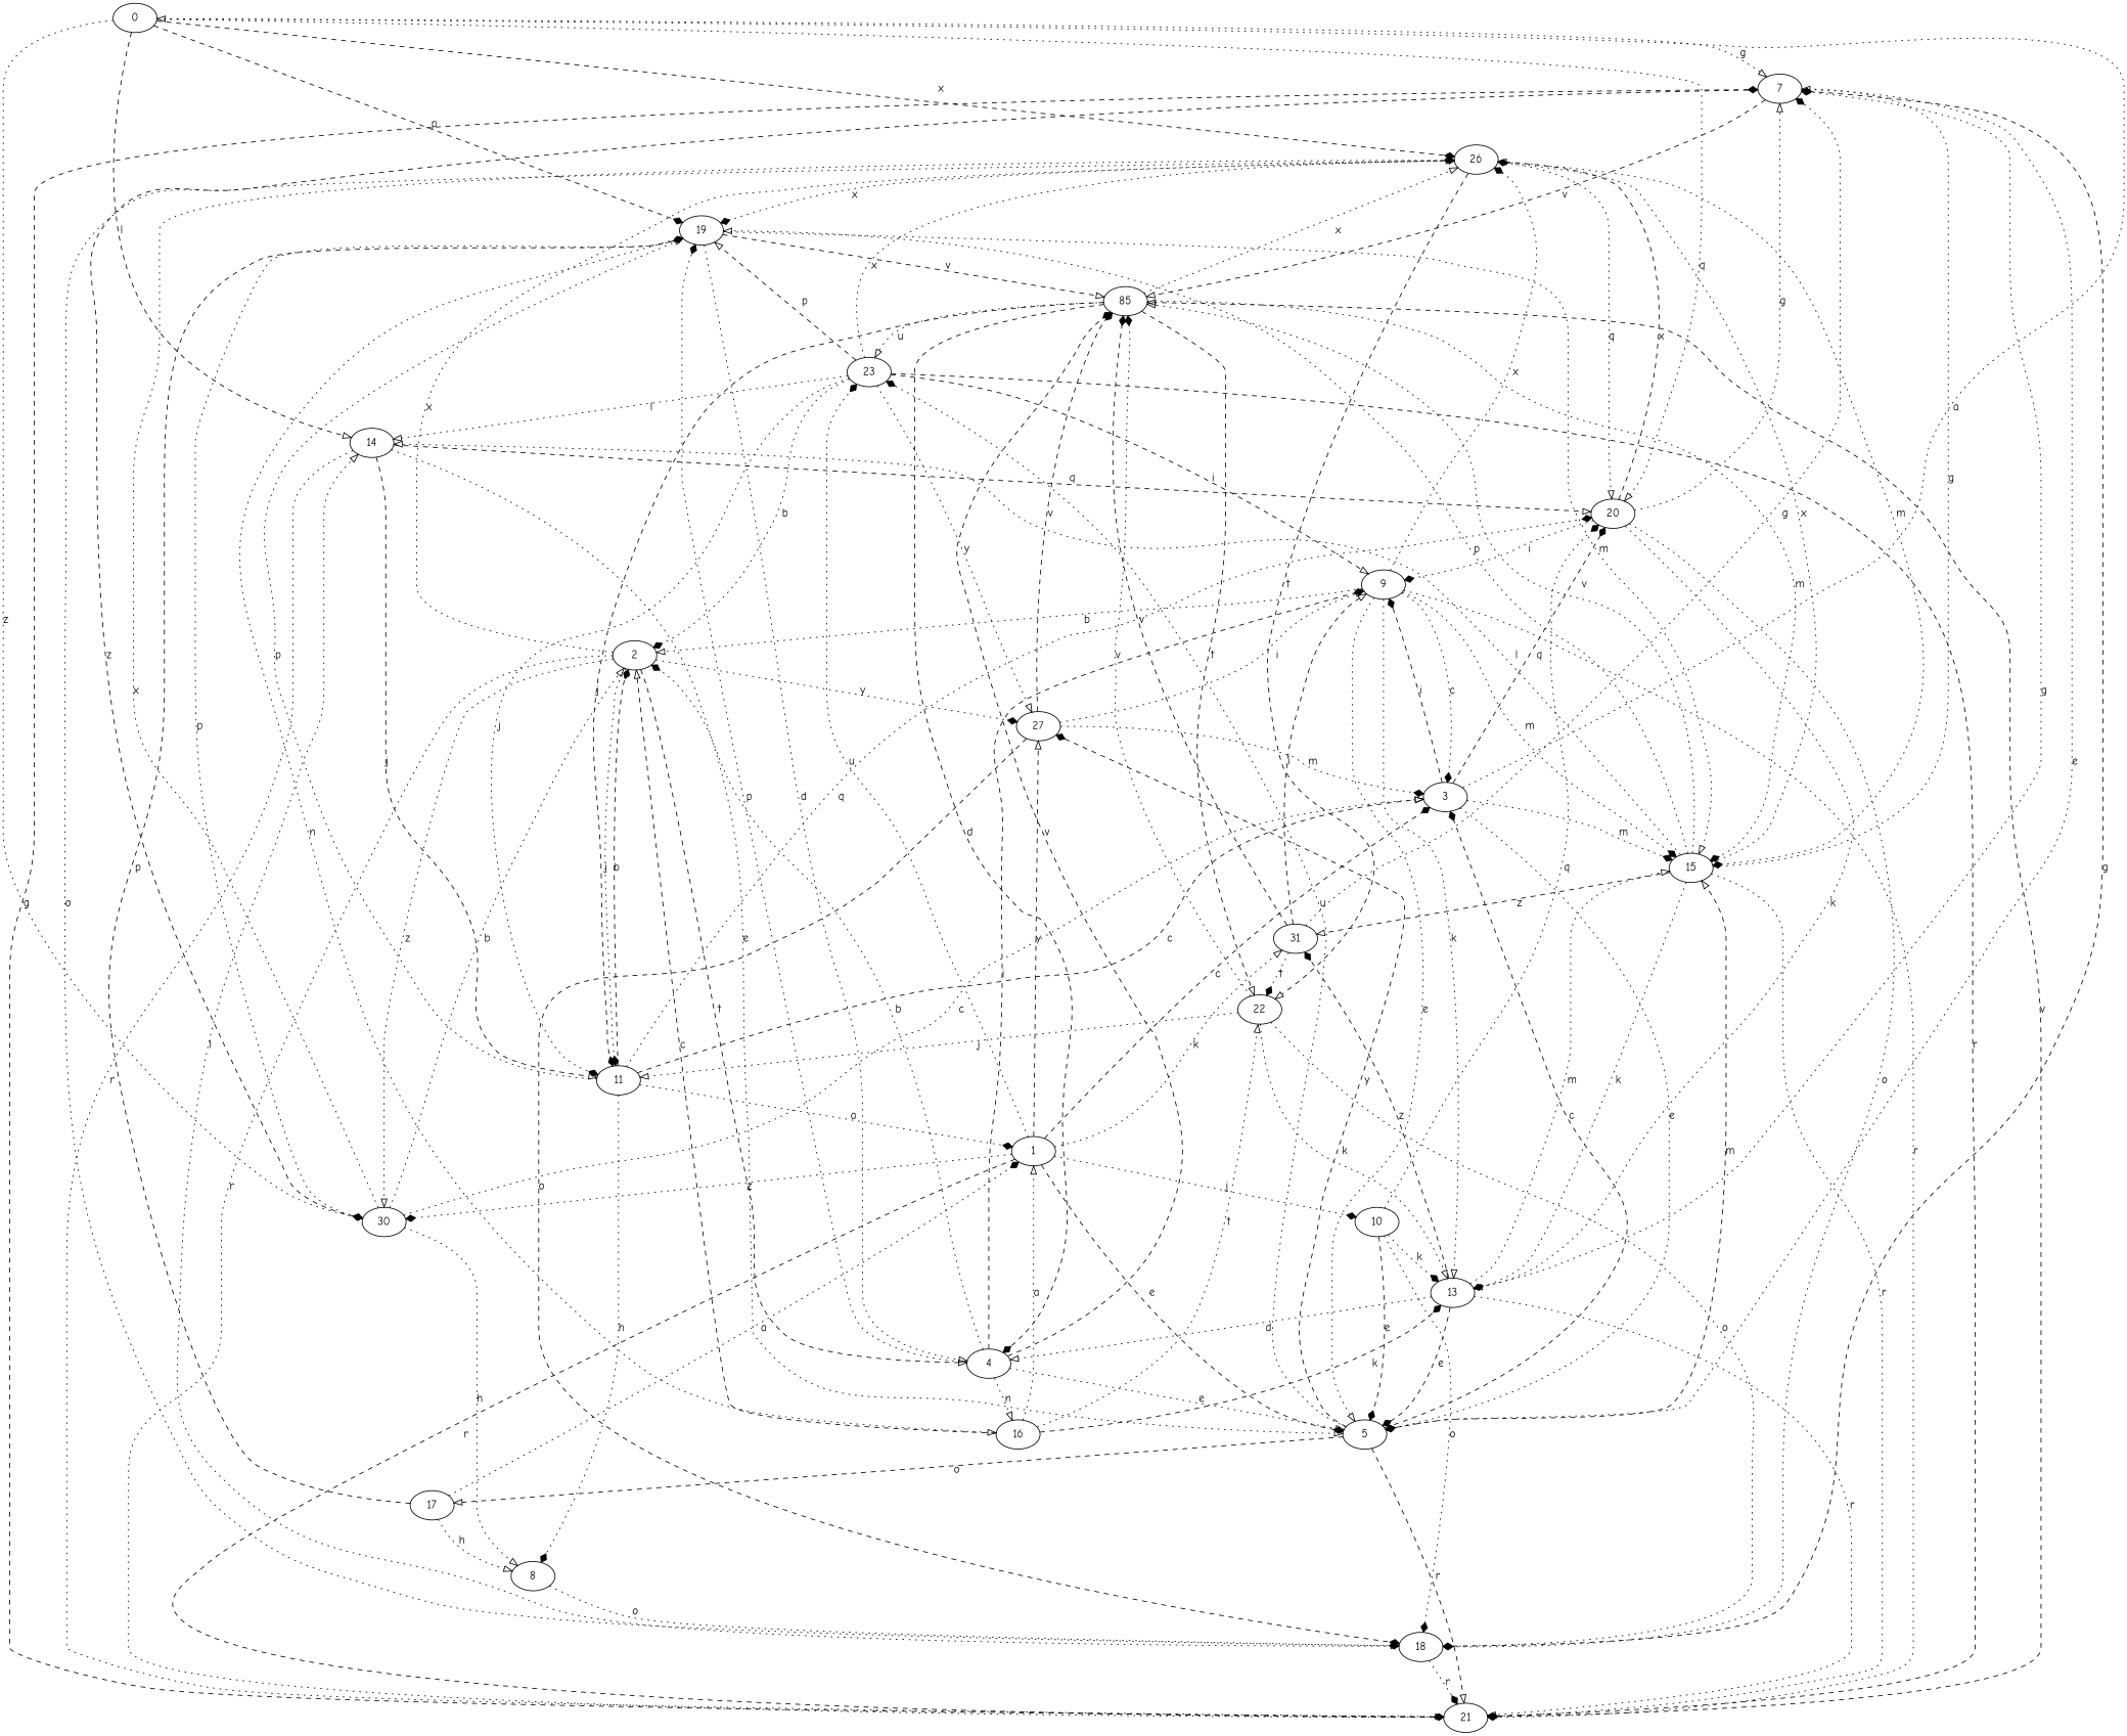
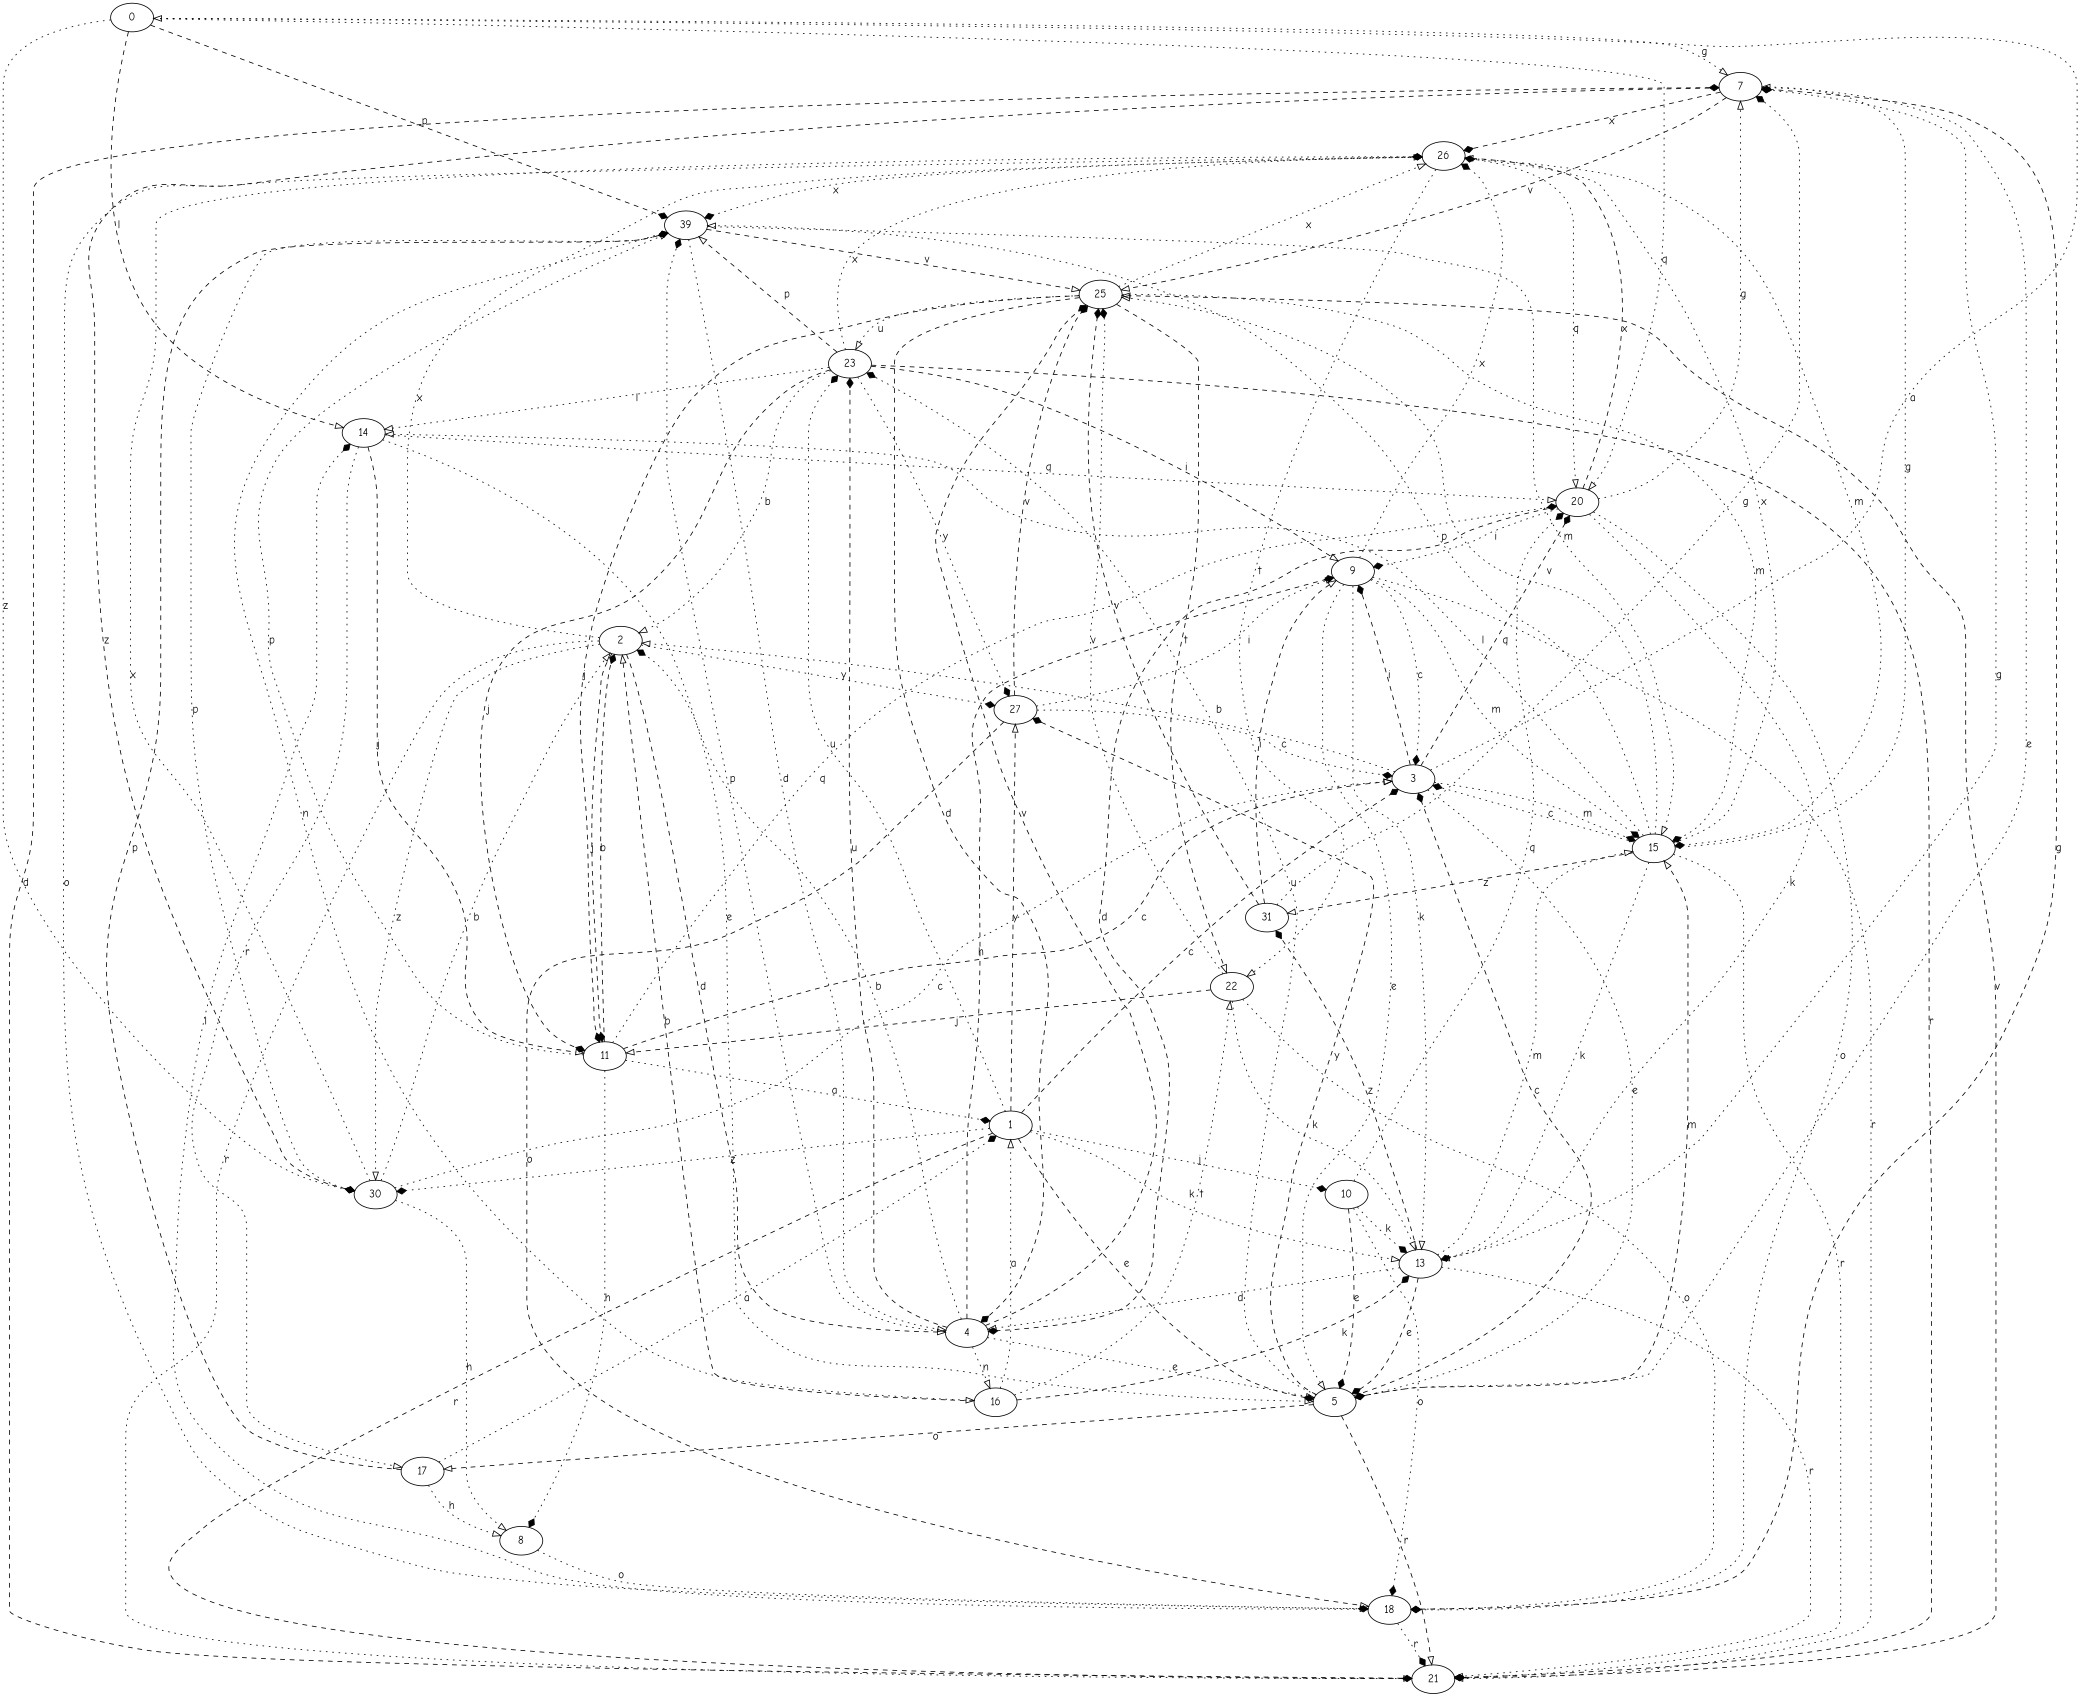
  strict digraph {
    fontname="Comic Neue"
    node [fontname="Comic Neue"]
    edge [arrowhead=diamond fontname="Comic Neue" style=dotted]
    0
    7
    14
-   19
+   19 [label=39]
    20
    26
    30
    5
-   25 [label=85]
+   25
    21
    11
    4
    15
    16
    13
    9
    18
    22
    3
    2
    8
    1
    10
    23
    27
    17
    31
    0 -> 7 [arrowhead=onormal label=g]
    0 -> 14 [arrowhead=onormal label=l style=dashed]
    0 -> 19 [label=p style=dashed]
    0 -> 20 [arrowhead=onormal label=q]
-   0 -> 26 [label=x style=dashed]
+   7 -> 26 [label=x style=dashed]
    0 -> 30 [label=z]
    7 -> 30 [label=z style=dashed]
    7 -> 5 [label=e]
    7 -> 25 [arrowhead=onormal label=v style=dashed]
-   14 -> 20 [arrowhead=onormal label=q style=dashed]
+   14 -> 20 [arrowhead=onormal label=q]
    14 -> 5 [arrowhead=onormal label=e]
-   14 -> 21 [arrowhead=onormal label=r]
+   14 -> 17 [arrowhead=onormal label=r]
    14 -> 11 [arrowhead=onormal label=j style=dashed]
    19 -> 25 [arrowhead=onormal label=v style=dashed]
    19 -> 4 [arrowhead=onormal label=d]
    19 -> 15 [arrowhead=onormal label=m]
    19 -> 16 [arrowhead=onormal label=n]
    20 -> 7 [arrowhead=onormal label=g]
    20 -> 26 [arrowhead=onormal label=x style=dashed]
+   20 -> 4 [label=d style=dashed]
    20 -> 13 [arrowhead=onormal label=k]
    20 -> 9 [label=i]
    20 -> 18 [label=o]
    26 -> 19 [label=x]
    26 -> 20 [arrowhead=onormal label=q]
    26 -> 15 [label=m]
    26 -> 18 [label=o]
-   26 -> 22 [arrowhead=onormal label=t style=dashed]
+   26 -> 22 [arrowhead=onormal label=t]
    30 -> 19 [label=p]
    30 -> 26 [label=x]
    30 -> 3 [arrowhead=onormal label=c]
    30 -> 2 [arrowhead=onormal label=b]
    30 -> 8 [arrowhead=onormal label=h]
    5 -> 21 [arrowhead=onormal label=r style=dashed]
    5 -> 15 [arrowhead=onormal label=m style=dashed]
    5 -> 3 [label=c style=dashed]
    5 -> 23 [label=u]
    5 -> 27 [label=y style=dashed]
    5 -> 17 [arrowhead=onormal label=o style=dashed]
    25 -> 26 [arrowhead=onormal label=x]
    25 -> 11 [label=j style=dashed]
    25 -> 4 [label=d style=dashed]
    25 -> 15 [label=m]
    25 -> 22 [arrowhead=onormal label=t style=dashed]
    25 -> 23 [arrowhead=onormal label=u]
-   21 -> 7 [label=g style=dashed]
+   21 -> 7 [label=d style=dashed]
    21 -> 25 [arrowhead=onormal label=v style=dashed]
    11 -> 19 [arrowhead=onormal label=p]
    11 -> 20 [label=q]
    11 -> 3 [arrowhead=onormal label=c style=dashed]
    11 -> 2 [label=b style=dashed]
    11 -> 8 [label=h]
    11 -> 1 [label=a]
    4 -> 19 [label=p]
    4 -> 5 [arrowhead=onormal label=e]
    4 -> 25 [label=v style=dashed]
    4 -> 16 [arrowhead=onormal label=n]
-   4 -> 9 [label=i style=dashed]
+   4 -> 9 [label=h style=dashed]
    4 -> 2 [label=b]
+   4 -> 23 [label=u style=dashed]
    15 -> 7 [arrowhead=onormal label=g]
    15 -> 14 [arrowhead=onormal label=l]
    15 -> 19 [arrowhead=onormal label=p]
    15 -> 26 [label=x]
    15 -> 25 [arrowhead=onormal label=v]
    15 -> 21 [label=r]
    15 -> 13 [label=k]
+   15 -> 3 [label=c]
    15 -> 31 [arrowhead=onormal label=z style=dashed]
    16 -> 13 [label=k style=dashed]
    16 -> 22 [arrowhead=onormal label=t]
-   16 -> 2 [arrowhead=onormal label=c style=dashed]
+   16 -> 2 [arrowhead=onormal label=b style=dashed]
    16 -> 1 [arrowhead=onormal label=a]
    13 -> 7 [label=g]
    13 -> 5 [label=e style=dashed]
    13 -> 21 [arrowhead=onormal label=r]
    13 -> 4 [arrowhead=onormal label=d]
    13 -> 15 [arrowhead=onormal label=m]
    13 -> 31 [label=z style=dashed]
    9 -> 26 [label=x]
    9 -> 5 [arrowhead=onormal label=e]
-   9 -> 21 [label=r]
+   9 -> 21 [arrowhead=onormal label=r]
    9 -> 15 [label=m]
    9 -> 13 [arrowhead=onormal label=k]
    9 -> 3 [label=c]
    18 -> 7 [label=g style=dashed]
-   18 -> 14 [arrowhead=onormal label=l]
+   18 -> 14 [label=l]
    18 -> 21 [label=r]
    22 -> 25 [label=v]
-   22 -> 11 [arrowhead=onormal label=j]
+   22 -> 11 [arrowhead=onormal label=j style=dashed]
    22 -> 13 [arrowhead=onormal label=k]
    22 -> 18 [label=o]
    3 -> 0 [arrowhead=onormal label=a]
    3 -> 20 [label=q style=dashed]
    3 -> 5 [label=e]
    3 -> 15 [label=m]
    3 -> 9 [label=i style=dashed]
-   9 -> 2 [arrowhead=onormal label=b]
+   3 -> 2 [arrowhead=onormal label=b]
    2 -> 26 [arrowhead=onormal label=x]
    2 -> 30 [arrowhead=onormal label=z]
-   2 -> 21 [label=r]
-   2 -> 11 [label=j]
-   2 -> 4 [arrowhead=onormal label=t style=dashed]
+   2 -> 21 [arrowhead=onormal label=r]
+   2 -> 11 [label=j style=dashed]
+   2 -> 4 [arrowhead=onormal label=d style=dashed]
    2 -> 27 [label=y]
    8 -> 18 [arrowhead=onormal label=o]
    1 -> 30 [label=z]
    1 -> 5 [label=e style=dashed]
    1 -> 21 [label=r style=dashed]
-   1 -> 31 [arrowhead=onormal label=k]
+   1 -> 13 [arrowhead=onormal label=k]
    1 -> 3 [label=c style=dashed]
    1 -> 10 [label=j]
    1 -> 23 [label=u]
    1 -> 27 [arrowhead=onormal label=y style=dashed]
    10 -> 20 [label=q]
    10 -> 5 [label=e style=dashed]
    10 -> 13 [label=k]
    10 -> 18 [label=o]
    23 -> 14 [arrowhead=onormal label=l]
    23 -> 19 [arrowhead=onormal label=p style=dashed]
    23 -> 26 [label=x]
    23 -> 21 [label=r style=dashed]
-   23 -> 11 [label=j]
+   23 -> 11 [label=j style=dashed]
    23 -> 9 [arrowhead=onormal label=i style=dashed]
-   23 -> 2 [label=b]
-   23 -> 27 [arrowhead=onormal label=y]
+   23 -> 2 [arrowhead=onormal label=b]
+   23 -> 27 [label=y]
    27 -> 25 [label=v style=dashed]
    27 -> 9 [arrowhead=onormal label=i]
-   27 -> 18 [label=o style=dashed]
-   27 -> 3 [label=m]
+   27 -> 18 [arrowhead=onormal label=o style=dashed]
+   27 -> 3 [label=c]
    17 -> 19 [label=p style=dashed]
    17 -> 8 [arrowhead=onormal label=h]
    17 -> 1 [label=a]
    31 -> 7 [label=g]
    31 -> 25 [label=v style=dashed]
    31 -> 9 [arrowhead=onormal label=i style=dashed]
-   31 -> 22 [label=t]
  }
